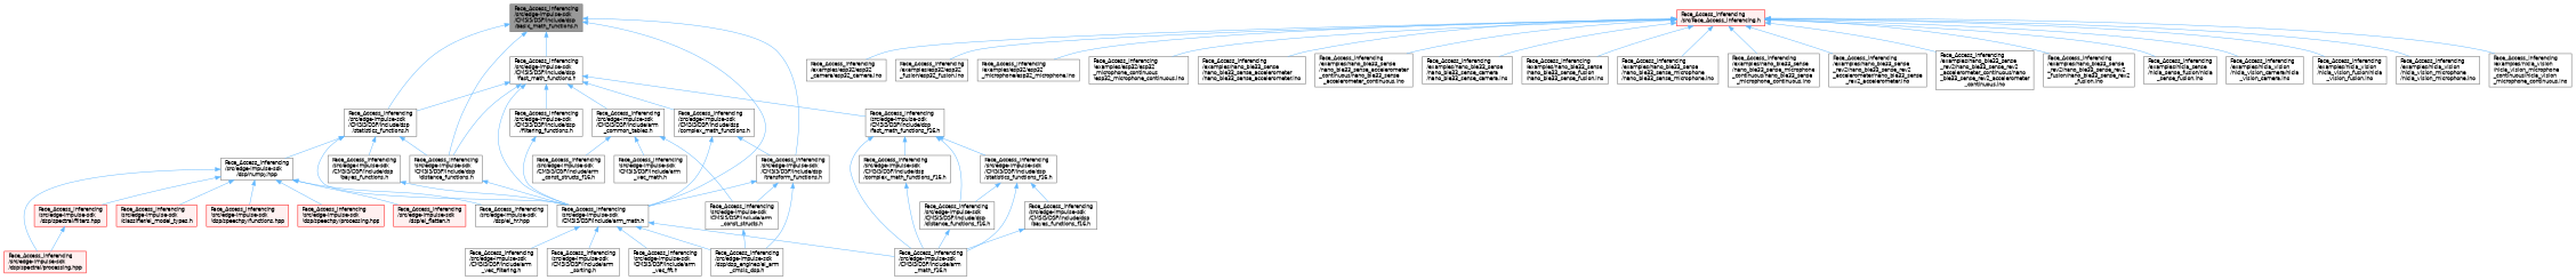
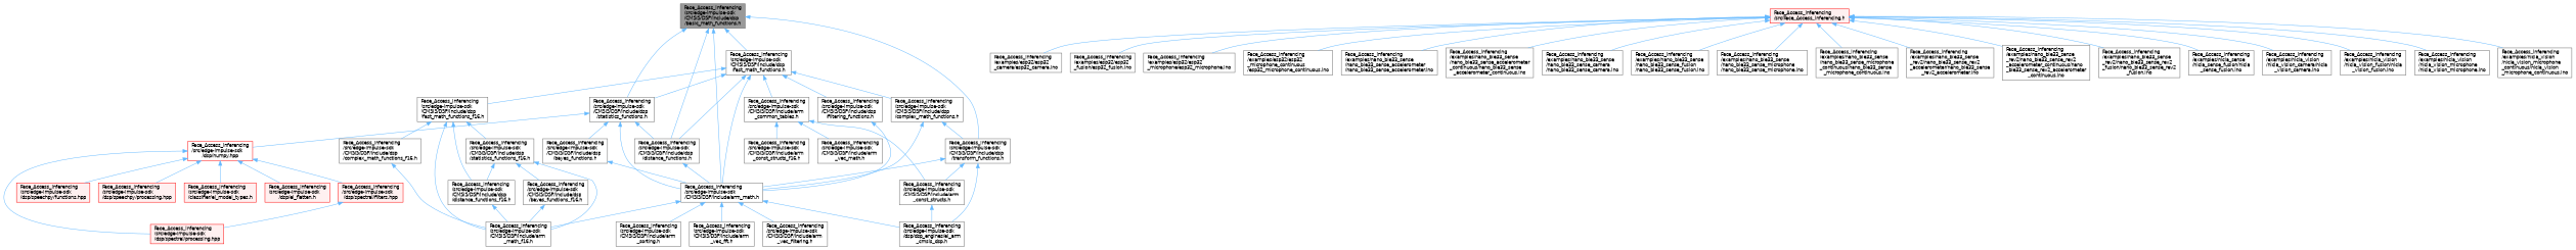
  digraph {
    node [color=grey40 fillcolor=white fontname=Helvetica fontsize=10 shape=box style=filled]
    edge [color=steelblue1 dir=back fontname=Helvetica fontsize=10 labelfontname=Helvetica labelfontsize=10 style=solid]
    n1 [color=gray40 fillcolor=grey60 fontcolor=black height=0.2 label="Face_Access_inferencing\l/src/edge-impulse-sdk\l/CMSIS/DSP/Include/dsp\l/basic_math_functions.h" width=0.4]
    n2 [height=0.2 label="Face_Access_inferencing\l/src/edge-impulse-sdk\l/CMSIS/DSP/Include/arm_math.h" width=0.4]
    n3 [height=0.2 label="Face_Access_inferencing\l/src/edge-impulse-sdk\l/CMSIS/DSP/Include/dsp\l/distance_functions.h" width=0.4]
    n4 [height=0.2 label="Face_Access_inferencing\l/src/edge-impulse-sdk\l/CMSIS/DSP/Include/dsp\l/fast_math_functions.h" width=0.4]
    n5 [height=0.2 label="Face_Access_inferencing\l/src/edge-impulse-sdk\l/CMSIS/DSP/Include/dsp\l/transform_functions.h" width=0.4]
    n6 [height=0.2 label="Face_Access_inferencing\l/src/edge-impulse-sdk\l/CMSIS/DSP/Include/dsp\l/statistics_functions.h" width=0.4]
    n7 [height=0.2 label="Face_Access_inferencing\l/src/edge-impulse-sdk\l/CMSIS/DSP/Include/arm\l_math_f16.h" width=0.4]
    n8 [height=0.2 label="Face_Access_inferencing\l/src/edge-impulse-sdk\l/CMSIS/DSP/Include/arm\l_sorting.h" width=0.4]
    n9 [height=0.2 label="Face_Access_inferencing\l/src/edge-impulse-sdk\l/CMSIS/DSP/Include/arm\l_vec_fft.h" width=0.4]
    n10 [height=0.2 label="Face_Access_inferencing\l/src/edge-impulse-sdk\l/CMSIS/DSP/Include/arm\l_vec_filtering.h" width=0.4]
    n11 [height=0.2 label="Face_Access_inferencing\l/src/edge-impulse-sdk\l/dsp/dsp_engines/ei_arm\l_cmsis_dsp.h" width=0.4]
    n12 [height=0.2 label="Face_Access_inferencing\l/src/edge-impulse-sdk\l/CMSIS/DSP/Include/arm\l_common_tables.h" width=0.4]
    n13 [height=0.2 label="Face_Access_inferencing\l/src/edge-impulse-sdk\l/CMSIS/DSP/Include/dsp\l/complex_math_functions.h" width=0.4]
    n14 [height=0.2 label="Face_Access_inferencing\l/src/edge-impulse-sdk\l/CMSIS/DSP/Include/dsp\l/fast_math_functions_f16.h" width=0.4]
    n15 [height=0.2 label="Face_Access_inferencing\l/src/edge-impulse-sdk\l/CMSIS/DSP/Include/dsp\l/filtering_functions.h" width=0.4]
    n16 [height=0.2 label="Face_Access_inferencing\l/src/edge-impulse-sdk\l/CMSIS/DSP/Include/arm\l_const_structs.h" width=0.4]
    n17 [height=0.2 label="Face_Access_inferencing\l/src/edge-impulse-sdk\l/CMSIS/DSP/Include/dsp\l/bayes_functions.h" width=0.4]
-   n18 [height=0.2 label="Face_Access_inferencing\l/src/edge-impulse-sdk\l/dsp/numpy.hpp" width=0.4]
+   n18 [color=red height=0.2 label="Face_Access_inferencing\l/src/edge-impulse-sdk\l/dsp/numpy.hpp" width=0.4]
    n19 [height=0.2 label="Face_Access_inferencing\l/src/edge-impulse-sdk\l/CMSIS/DSP/Include/arm\l_const_structs_f16.h" width=0.4]
    n20 [height=0.2 label="Face_Access_inferencing\l/src/edge-impulse-sdk\l/CMSIS/DSP/Include/arm\l_vec_math.h" width=0.4]
    n21 [height=0.2 label="Face_Access_inferencing\l/src/edge-impulse-sdk\l/CMSIS/DSP/Include/dsp\l/complex_math_functions_f16.h" width=0.4]
    n22 [height=0.2 label="Face_Access_inferencing\l/src/edge-impulse-sdk\l/CMSIS/DSP/Include/dsp\l/distance_functions_f16.h" width=0.4]
    n23 [height=0.2 label="Face_Access_inferencing\l/src/edge-impulse-sdk\l/CMSIS/DSP/Include/dsp\l/statistics_functions_f16.h" width=0.4]
    n24 [height=0.2 label="Face_Access_inferencing\l/src/edge-impulse-sdk\l/CMSIS/DSP/Include/dsp\l/bayes_functions_f16.h" width=0.4]
    n25 [color=red fillcolor="#FFF0F0" height=0.2 label="Face_Access_inferencing\l/src/edge-impulse-sdk\l/classifier/ei_model_types.h" width=0.4]
    n26 [color=red fillcolor="#FFF0F0" height=0.2 label="Face_Access_inferencing\l/src/edge-impulse-sdk\l/dsp/ei_flatten.h" width=0.4]
-   n27 [height=0.2 label="Face_Access_inferencing\l/src/edge-impulse-sdk\l/dsp/ei_hr.hpp" width=0.4]
    n28 [color=red fillcolor="#FFF0F0" height=0.2 label="Face_Access_inferencing\l/src/edge-impulse-sdk\l/dsp/spectral/filters.hpp" width=0.4]
    n29 [color=red fillcolor="#FFF0F0" height=0.2 label="Face_Access_inferencing\l/src/edge-impulse-sdk\l/dsp/spectral/processing.hpp" width=0.4]
    n30 [color=red fillcolor="#FFF0F0" height=0.2 label="Face_Access_inferencing\l/src/edge-impulse-sdk\l/dsp/speechpy/functions.hpp" width=0.4]
    n31 [color=red fillcolor="#FFF0F0" height=0.2 label="Face_Access_inferencing\l/src/edge-impulse-sdk\l/dsp/speechpy/processing.hpp" width=0.4]
    n32 [color=red fillcolor="#FFF0F0" height=0.2 label="Face_Access_inferencing\l/src/Face_Access_inferencing.h" width=0.4]
    n33 [height=0.2 label="Face_Access_inferencing\l/examples/esp32/esp32\l_camera/esp32_camera.ino" width=0.4]
    n34 [height=0.2 label="Face_Access_inferencing\l/examples/esp32/esp32\l_fusion/esp32_fusion.ino" width=0.4]
    n35 [height=0.2 label="Face_Access_inferencing\l/examples/esp32/esp32\l_microphone/esp32_microphone.ino" width=0.4]
    n36 [height=0.2 label="Face_Access_inferencing\l/examples/esp32/esp32\l_microphone_continuous\l/esp32_microphone_continuous.ino" width=0.4]
    n37 [height=0.2 label="Face_Access_inferencing\l/examples/nano_ble33_sense\l/nano_ble33_sense_accelerometer\l/nano_ble33_sense_accelerometer.ino" width=0.4]
    n38 [height=0.2 label="Face_Access_inferencing\l/examples/nano_ble33_sense\l/nano_ble33_sense_accelerometer\l_continuous/nano_ble33_sense\l_accelerometer_continuous.ino" width=0.4]
    n39 [height=0.2 label="Face_Access_inferencing\l/examples/nano_ble33_sense\l/nano_ble33_sense_camera\l/nano_ble33_sense_camera.ino" width=0.4]
    n40 [height=0.2 label="Face_Access_inferencing\l/examples/nano_ble33_sense\l/nano_ble33_sense_fusion\l/nano_ble33_sense_fusion.ino" width=0.4]
    n41 [height=0.2 label="Face_Access_inferencing\l/examples/nano_ble33_sense\l/nano_ble33_sense_microphone\l/nano_ble33_sense_microphone.ino" width=0.4]
    n42 [height=0.2 label="Face_Access_inferencing\l/examples/nano_ble33_sense\l/nano_ble33_sense_microphone\l_continuous/nano_ble33_sense\l_microphone_continuous.ino" width=0.4]
    n43 [height=0.2 label="Face_Access_inferencing\l/examples/nano_ble33_sense\l_rev2/nano_ble33_sense_rev2\l_accelerometer/nano_ble33_sense\l_rev2_accelerometer.ino" width=0.4]
    n44 [height=0.2 label="Face_Access_inferencing\l/examples/nano_ble33_sense\l_rev2/nano_ble33_sense_rev2\l_accelerometer_continuous/nano\l_ble33_sense_rev2_accelerometer\l_continuous.ino" width=0.4]
    n45 [height=0.2 label="Face_Access_inferencing\l/examples/nano_ble33_sense\l_rev2/nano_ble33_sense_rev2\l_fusion/nano_ble33_sense_rev2\l_fusion.ino" width=0.4]
    n46 [height=0.2 label="Face_Access_inferencing\l/examples/nicla_sense\l/nicla_sense_fusion/nicla\l_sense_fusion.ino" width=0.4]
    n47 [height=0.2 label="Face_Access_inferencing\l/examples/nicla_vision\l/nicla_vision_camera/nicla\l_vision_camera.ino" width=0.4]
    n48 [height=0.2 label="Face_Access_inferencing\l/examples/nicla_vision\l/nicla_vision_fusion/nicla\l_vision_fusion.ino" width=0.4]
    n49 [height=0.2 label="Face_Access_inferencing\l/examples/nicla_vision\l/nicla_vision_microphone\l/nicla_vision_microphone.ino" width=0.4]
    n50 [height=0.2 label="Face_Access_inferencing\l/examples/nicla_vision\l/nicla_vision_microphone\l_continuous/nicla_vision\l_microphone_continuous.ino" width=0.4]
    n1 -> n2
    n1 -> n3
    n1 -> n4
    n1 -> n5
    n1 -> n6
    n2 -> n7
    n2 -> n8
    n2 -> n9
    n2 -> n10
    n2 -> n11
    n3 -> n2
    n4 -> n2
    n4 -> n3
    n4 -> n6
    n4 -> n12
    n4 -> n13
    n4 -> n14
    n4 -> n15
    n5 -> n2
    n5 -> n11
    n5 -> n16
    n6 -> n2
    n6 -> n3
    n6 -> n17
    n6 -> n18
    n12 -> n16
    n12 -> n19
    n12 -> n20
    n13 -> n2
    n13 -> n5
    n14 -> n7
    n14 -> n21
    n14 -> n22
    n14 -> n23
    n15 -> n2
    n16 -> n11
    n17 -> n2
    n18 -> n25
    n18 -> n26
-   n18 -> n27
    n18 -> n28
    n18 -> n29
    n18 -> n30
    n18 -> n31
    n21 -> n7
    n22 -> n7
    n23 -> n7
    n23 -> n22
    n23 -> n24
    n24 -> n7
    n28 -> n29
    n32 -> n33
    n32 -> n34
    n32 -> n35
    n32 -> n36
    n32 -> n37
    n32 -> n38
    n32 -> n39
    n32 -> n40
    n32 -> n41
    n32 -> n42
    n32 -> n43
    n32 -> n44
    n32 -> n45
    n32 -> n46
    n32 -> n47
    n32 -> n48
    n32 -> n49
    n32 -> n50
  }
